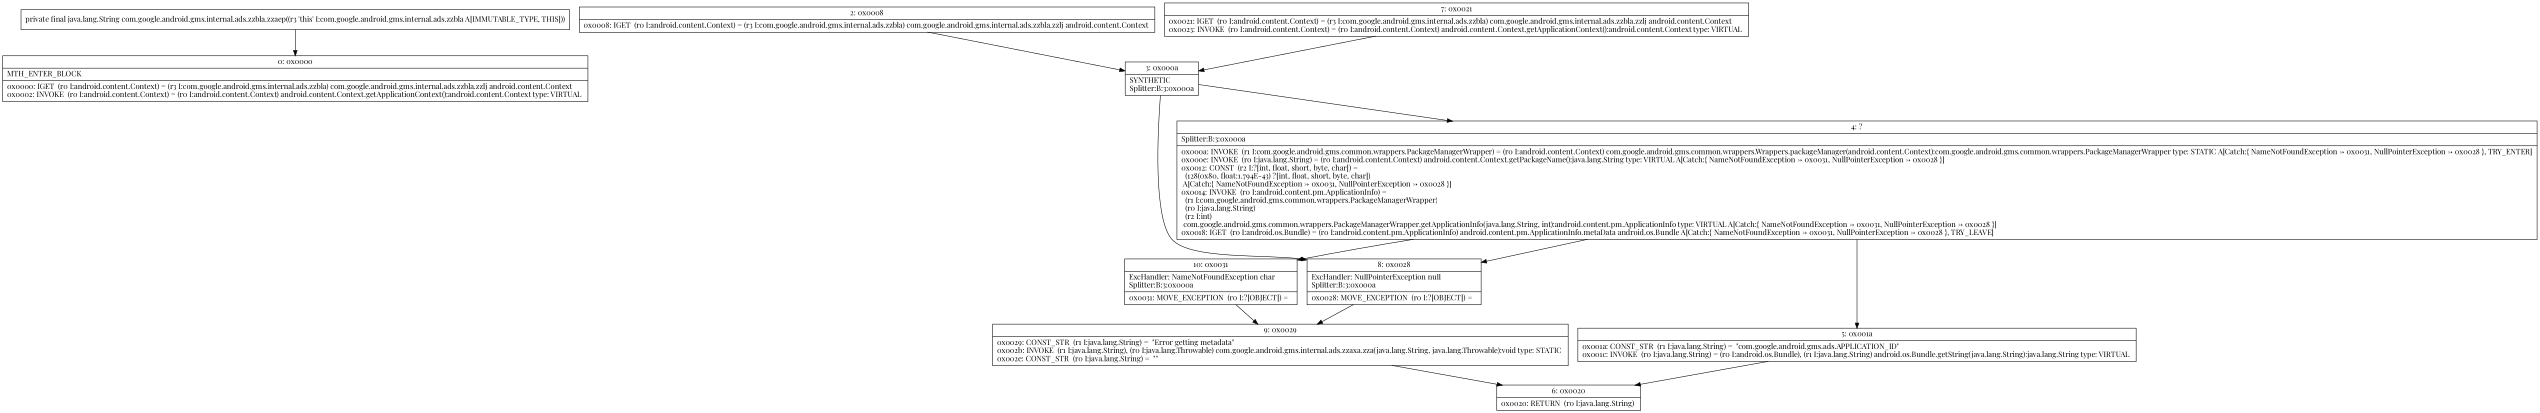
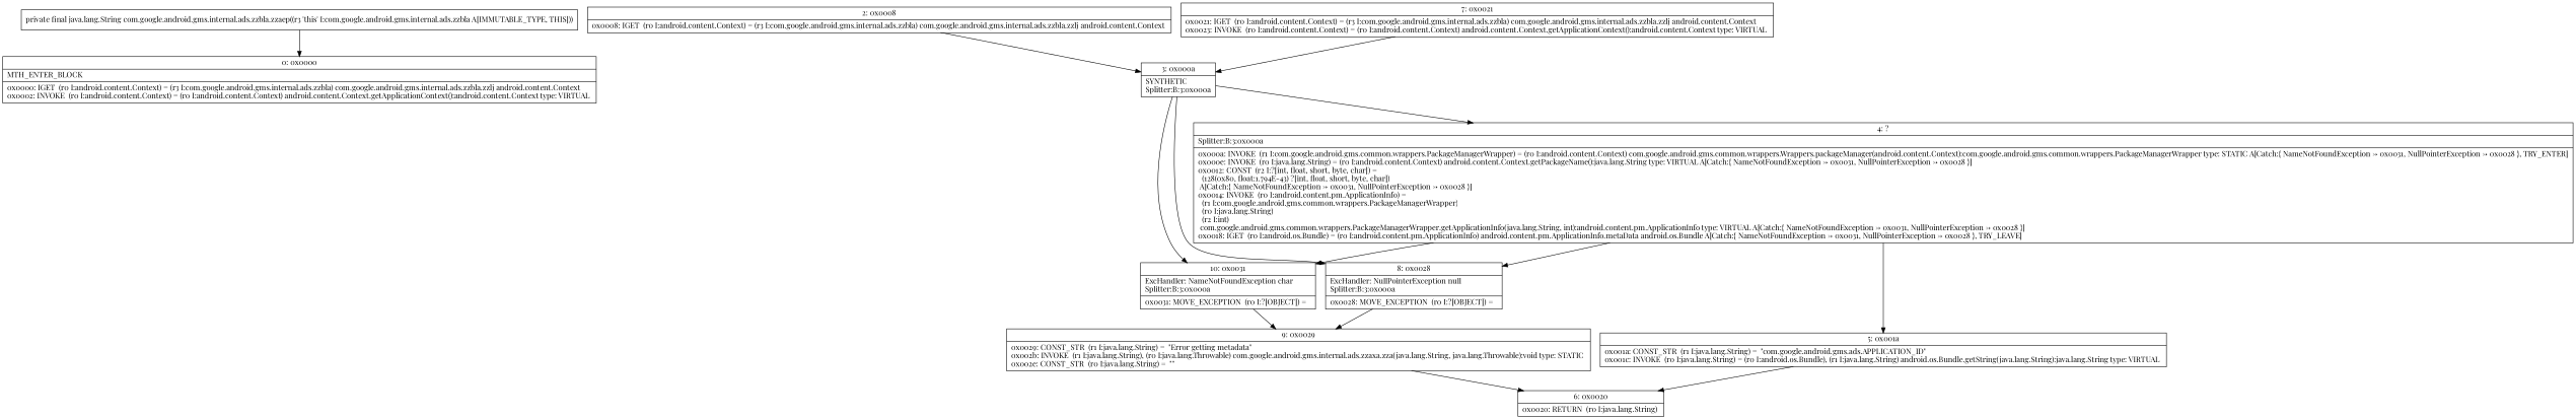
  digraph {
    fontname="Playfair Display"
    node [fontname="Playfair Display" shape=record]
    edge [fontname="Playfair Display"]
    n1 [label="{0\:\ 0x0000|MTH_ENTER_BLOCK\l|0x0000: IGET  (r0 I:android.content.Context) = (r3 I:com.google.android.gms.internal.ads.zzbla) com.google.android.gms.internal.ads.zzbla.zzlj android.content.Context \l0x0002: INVOKE  (r0 I:android.content.Context) = (r0 I:android.content.Context) android.content.Context.getApplicationContext():android.content.Context type: VIRTUAL \l}"]
    n2 [label="{2\:\ 0x0008|0x0008: IGET  (r0 I:android.content.Context) = (r3 I:com.google.android.gms.internal.ads.zzbla) com.google.android.gms.internal.ads.zzbla.zzlj android.content.Context \l}"]
    n3 [label="{3\:\ 0x000a|SYNTHETIC\lSplitter:B:3:0x000a\l}"]
    n4 [label="{7\:\ 0x0021|0x0021: IGET  (r0 I:android.content.Context) = (r3 I:com.google.android.gms.internal.ads.zzbla) com.google.android.gms.internal.ads.zzbla.zzlj android.content.Context \l0x0023: INVOKE  (r0 I:android.content.Context) = (r0 I:android.content.Context) android.content.Context.getApplicationContext():android.content.Context type: VIRTUAL \l}"]
    n5 [label="{4\:\ ?|Splitter:B:3:0x000a\l|0x000a: INVOKE  (r1 I:com.google.android.gms.common.wrappers.PackageManagerWrapper) = (r0 I:android.content.Context) com.google.android.gms.common.wrappers.Wrappers.packageManager(android.content.Context):com.google.android.gms.common.wrappers.PackageManagerWrapper type: STATIC A[Catch:\{ NameNotFoundException \-\> 0x0031, NullPointerException \-\> 0x0028 \}, TRY_ENTER]\l0x000e: INVOKE  (r0 I:java.lang.String) = (r0 I:android.content.Context) android.content.Context.getPackageName():java.lang.String type: VIRTUAL A[Catch:\{ NameNotFoundException \-\> 0x0031, NullPointerException \-\> 0x0028 \}]\l0x0012: CONST  (r2 I:?[int, float, short, byte, char]) = \l  (128(0x80, float:1.794E\-43) ?[int, float, short, byte, char])\l A[Catch:\{ NameNotFoundException \-\> 0x0031, NullPointerException \-\> 0x0028 \}]\l0x0014: INVOKE  (r0 I:android.content.pm.ApplicationInfo) = \l  (r1 I:com.google.android.gms.common.wrappers.PackageManagerWrapper)\l  (r0 I:java.lang.String)\l  (r2 I:int)\l com.google.android.gms.common.wrappers.PackageManagerWrapper.getApplicationInfo(java.lang.String, int):android.content.pm.ApplicationInfo type: VIRTUAL A[Catch:\{ NameNotFoundException \-\> 0x0031, NullPointerException \-\> 0x0028 \}]\l0x0018: IGET  (r0 I:android.os.Bundle) = (r0 I:android.content.pm.ApplicationInfo) android.content.pm.ApplicationInfo.metaData android.os.Bundle A[Catch:\{ NameNotFoundException \-\> 0x0031, NullPointerException \-\> 0x0028 \}, TRY_LEAVE]\l}"]
    n6 [label="{8\:\ 0x0028|ExcHandler: NullPointerException null\lSplitter:B:3:0x000a\l|0x0028: MOVE_EXCEPTION  (r0 I:?[OBJECT]) =  \l}"]
    n7 [label="{10\:\ 0x0031|ExcHandler: NameNotFoundException char\lSplitter:B:3:0x000a\l|0x0031: MOVE_EXCEPTION  (r0 I:?[OBJECT]) =  \l}"]
    n8 [label="{5\:\ 0x001a|0x001a: CONST_STR  (r1 I:java.lang.String) =  \"com.google.android.gms.ads.APPLICATION_ID\" \l0x001c: INVOKE  (r0 I:java.lang.String) = (r0 I:android.os.Bundle), (r1 I:java.lang.String) android.os.Bundle.getString(java.lang.String):java.lang.String type: VIRTUAL \l}"]
    n9 [label="{9\:\ 0x0029|0x0029: CONST_STR  (r1 I:java.lang.String) =  \"Error getting metadata\" \l0x002b: INVOKE  (r1 I:java.lang.String), (r0 I:java.lang.Throwable) com.google.android.gms.internal.ads.zzaxa.zza(java.lang.String, java.lang.Throwable):void type: STATIC \l0x002e: CONST_STR  (r0 I:java.lang.String) =  \"\" \l}"]
    n10 [label="{6\:\ 0x0020|0x0020: RETURN  (r0 I:java.lang.String) \l}"]
    n11 [label="{private final java.lang.String com.google.android.gms.internal.ads.zzbla.zzaep((r3 'this' I:com.google.android.gms.internal.ads.zzbla A[IMMUTABLE_TYPE, THIS])) }"]
    n2 -> n3
    n3 -> n5
    n3 -> n6
+   n3 -> n7
    n4 -> n3
    n5 -> n6
    n5 -> n7
    n5 -> n8
    n6 -> n9
    n7 -> n9
    n8 -> n10
    n9 -> n10
    n11 -> n1
  }
